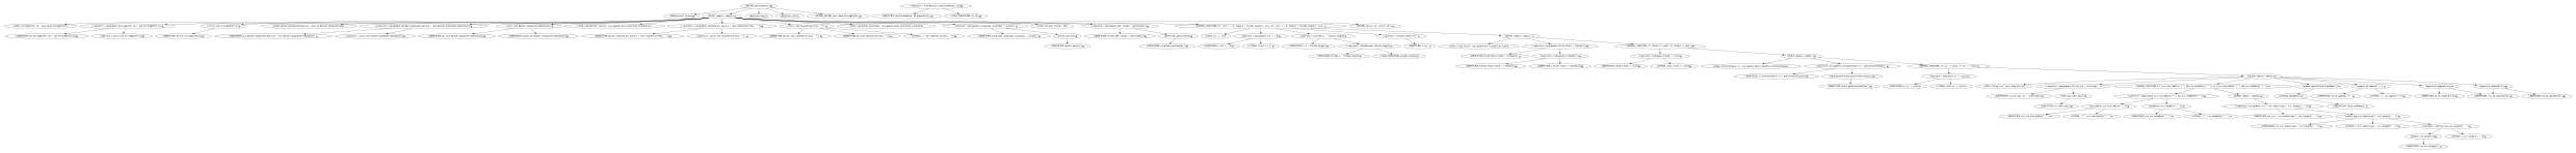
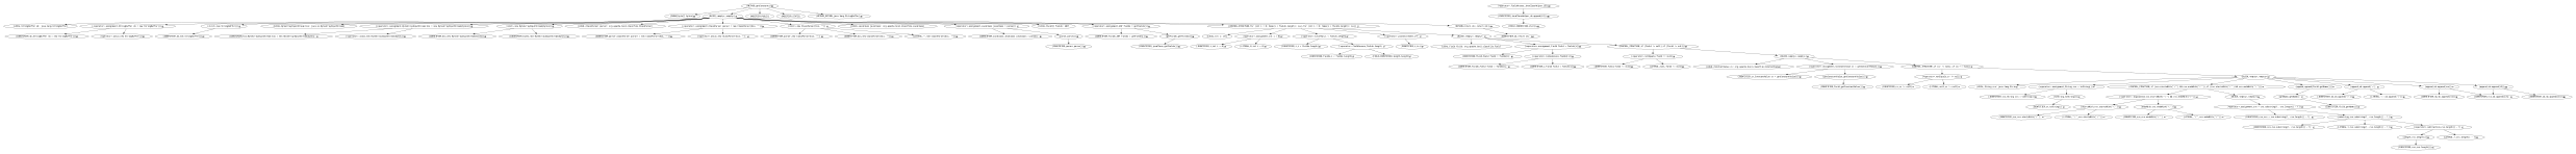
  digraph {
    fontname="Roboto Mono"
    node [fontname="Roboto Mono"]
    edge [fontname="Roboto Mono"]
    n1 [label=<(METHOD,getConstants)<SUB>80</SUB>>]
    n2 [label=<(PARAM,byte[] bytes)<SUB>80</SUB>>]
    n3 [label=<(BLOCK,&lt;empty&gt;,&lt;empty&gt;)<SUB>81</SUB>>]
    n4 [label=<(MODIFIER,PUBLIC)>]
    n5 [label=<(MODIFIER,STATIC)>]
    n6 [label=<(METHOD_RETURN,java.lang.StringBuffer)<SUB>80</SUB>>]
    n7 [label=<(LOCAL,StringBuffer sb: java.lang.StringBuffer)>]
    n8 [label=<(&lt;operator&gt;.assignment,StringBuffer sb = new StringBuffer())<SUB>82</SUB>>]
    n9 [label=<(&lt;init&gt;,new StringBuffer())<SUB>82</SUB>>]
    n10 [label=<(LOCAL,ByteArrayInputStream bis: java.io.ByteArrayInputStream)>]
    n11 [label=<(&lt;operator&gt;.assignment,ByteArrayInputStream bis = new ByteArrayInputStream(bytes))<SUB>83</SUB>>]
    n12 [label=<(&lt;init&gt;,new ByteArrayInputStream(bytes))<SUB>83</SUB>>]
    n13 [label=<(LOCAL,ClassParser parser: org.apache.bcel.classfile.ClassParser)>]
    n14 [label=<(&lt;operator&gt;.assignment,ClassParser parser = new ClassParser(bis, &quot;&quot;))<SUB>84</SUB>>]
    n15 [label=<(&lt;init&gt;,new ClassParser(bis, &quot;&quot;))<SUB>84</SUB>>]
    n16 [label=<(LOCAL,JavaClass javaClass: org.apache.bcel.classfile.JavaClass)>]
    n17 [label=<(&lt;operator&gt;.assignment,JavaClass javaClass = parse())<SUB>85</SUB>>]
    n18 [label=<(LOCAL,Field[] fields: ANY)>]
    n19 [label=<(&lt;operator&gt;.assignment,ANY fields = getFields())<SUB>86</SUB>>]
    n20 [label=<(CONTROL_STRUCTURE,for (int i = 0; Some(i &lt; fields.length); i++),for (int i = 0; Some(i &lt; fields.length); i++))<SUB>87</SUB>>]
    n21 [label=<(RETURN,return sb;,return sb;)<SUB>104</SUB>>]
    n22 [label=<(IDENTIFIER,sb,StringBuffer sb = new StringBuffer())<SUB>82</SUB>>]
    n23 [label=<(&lt;operator&gt;.alloc,new StringBuffer())<SUB>82</SUB>>]
    n24 [label=<(IDENTIFIER,sb,new StringBuffer())<SUB>82</SUB>>]
    n25 [label=<(IDENTIFIER,bis,ByteArrayInputStream bis = new ByteArrayInputStream(bytes))<SUB>83</SUB>>]
    n26 [label=<(&lt;operator&gt;.alloc,new ByteArrayInputStream(bytes))<SUB>83</SUB>>]
    n27 [label=<(IDENTIFIER,bis,new ByteArrayInputStream(bytes))<SUB>83</SUB>>]
    n28 [label=<(IDENTIFIER,bytes,new ByteArrayInputStream(bytes))<SUB>83</SUB>>]
    n29 [label=<(IDENTIFIER,parser,ClassParser parser = new ClassParser(bis, &quot;&quot;))<SUB>84</SUB>>]
    n30 [label=<(&lt;operator&gt;.alloc,new ClassParser(bis, &quot;&quot;))<SUB>84</SUB>>]
    n31 [label=<(IDENTIFIER,parser,new ClassParser(bis, &quot;&quot;))<SUB>84</SUB>>]
    n32 [label=<(IDENTIFIER,bis,new ClassParser(bis, &quot;&quot;))<SUB>84</SUB>>]
    n33 [label=<(LITERAL,&quot;&quot;,new ClassParser(bis, &quot;&quot;))<SUB>84</SUB>>]
    n34 [label=<(IDENTIFIER,javaClass,JavaClass javaClass = parse())<SUB>85</SUB>>]
    n35 [label=<(parse,parse())<SUB>85</SUB>>]
    n36 [label=<(IDENTIFIER,fields,ANY fields = getFields())<SUB>86</SUB>>]
    n37 [label=<(getFields,getFields())<SUB>86</SUB>>]
    n38 [label=<(LOCAL,int i: int)>]
    n39 [label=<(&lt;operator&gt;.assignment,int i = 0)<SUB>87</SUB>>]
    n40 [label=<(&lt;operator&gt;.lessThan,i &lt; fields.length)<SUB>87</SUB>>]
    n41 [label=<(&lt;operator&gt;.postIncrement,i++)<SUB>87</SUB>>]
    n42 [label=<(BLOCK,&lt;empty&gt;,&lt;empty&gt;)<SUB>87</SUB>>]
+   n43 [label=<(IDENTIFIER,sb,return sb;)<SUB>104</SUB>>]
    n44 [label=<(IDENTIFIER,parser,parse())<SUB>85</SUB>>]
    n45 [label=<(IDENTIFIER,javaClass,getFields())<SUB>86</SUB>>]
    n46 [label=<(IDENTIFIER,i,int i = 0)<SUB>87</SUB>>]
    n47 [label=<(LITERAL,0,int i = 0)<SUB>87</SUB>>]
    n48 [label=<(IDENTIFIER,i,i &lt; fields.length)<SUB>87</SUB>>]
    n49 [label=<(&lt;operator&gt;.fieldAccess,fields.length)<SUB>87</SUB>>]
    n50 [label=<(IDENTIFIER,i,i++)<SUB>87</SUB>>]
    n51 [label=<(LOCAL,Field field: org.apache.bcel.classfile.Field)>]
    n52 [label=<(&lt;operator&gt;.assignment,Field field = fields[i])<SUB>88</SUB>>]
    n53 [label=<(CONTROL_STRUCTURE,if (field != null),if (field != null))<SUB>89</SUB>>]
    n54 [label=<(IDENTIFIER,fields,i &lt; fields.length)<SUB>87</SUB>>]
    n55 [label=<(FIELD_IDENTIFIER,length,length)<SUB>87</SUB>>]
    n56 [label=<(IDENTIFIER,field,Field field = fields[i])<SUB>88</SUB>>]
    n57 [label=<(&lt;operator&gt;.indexAccess,fields[i])<SUB>88</SUB>>]
    n58 [label=<(&lt;operator&gt;.notEquals,field != null)<SUB>89</SUB>>]
    n59 [label=<(BLOCK,&lt;empty&gt;,&lt;empty&gt;)<SUB>89</SUB>>]
    n60 [label=<(IDENTIFIER,fields,Field field = fields[i])<SUB>88</SUB>>]
    n61 [label=<(IDENTIFIER,i,Field field = fields[i])<SUB>88</SUB>>]
    n62 [label=<(IDENTIFIER,field,field != null)<SUB>89</SUB>>]
    n63 [label=<(LITERAL,null,field != null)<SUB>89</SUB>>]
    n64 [label=<(LOCAL,ConstantValue cv: org.apache.bcel.classfile.ConstantValue)>]
    n65 [label=<(&lt;operator&gt;.assignment,ConstantValue cv = getConstantValue())<SUB>90</SUB>>]
    n66 [label=<(CONTROL_STRUCTURE,if (cv != null),if (cv != null))<SUB>91</SUB>>]
    n67 [label=<(IDENTIFIER,cv,ConstantValue cv = getConstantValue())<SUB>90</SUB>>]
    n68 [label=<(getConstantValue,getConstantValue())<SUB>90</SUB>>]
    n69 [label=<(&lt;operator&gt;.notEquals,cv != null)<SUB>91</SUB>>]
    n70 [label=<(BLOCK,&lt;empty&gt;,&lt;empty&gt;)<SUB>91</SUB>>]
    n71 [label=<(IDENTIFIER,field,getConstantValue())<SUB>90</SUB>>]
    n72 [label=<(IDENTIFIER,cv,cv != null)<SUB>91</SUB>>]
    n73 [label=<(LITERAL,null,cv != null)<SUB>91</SUB>>]
    n74 [label=<(LOCAL,String cvs: java.lang.String)>]
    n75 [label=<(&lt;operator&gt;.assignment,String cvs = toString())<SUB>92</SUB>>]
    n76 [label=<(CONTROL_STRUCTURE,if (cvs.startsWith(&quot;\&quot;&quot;) &amp;&amp; cvs.endsWith(&quot;\&quot;&quot;)),if (cvs.startsWith(&quot;\&quot;&quot;) &amp;&amp; cvs.endsWith(&quot;\&quot;&quot;)))<SUB>94</SUB>>]
    n77 [label=<(append,append(field.getName()))<SUB>97</SUB>>]
    n78 [label=<(append,sb.append('='))<SUB>98</SUB>>]
    n79 [label=<(append,sb.append(cvs))<SUB>99</SUB>>]
    n80 [label=<(append,sb.append(LS))<SUB>100</SUB>>]
    n81 [label=<(IDENTIFIER,cvs,String cvs = toString())<SUB>92</SUB>>]
    n82 [label=<(toString,toString())<SUB>92</SUB>>]
    n83 [label=<(&lt;operator&gt;.logicalAnd,cvs.startsWith(&quot;\&quot;&quot;) &amp;&amp; cvs.endsWith(&quot;\&quot;&quot;))<SUB>94</SUB>>]
    n84 [label=<(BLOCK,&lt;empty&gt;,&lt;empty&gt;)<SUB>94</SUB>>]
    n85 [label=<(getName,getName())<SUB>97</SUB>>]
    n86 [label=<(IDENTIFIER,sb,sb.append('='))<SUB>98</SUB>>]
    n87 [label=<(LITERAL,'=',sb.append('='))<SUB>98</SUB>>]
    n88 [label=<(IDENTIFIER,sb,sb.append(cvs))<SUB>99</SUB>>]
    n89 [label=<(IDENTIFIER,cvs,sb.append(cvs))<SUB>99</SUB>>]
    n90 [label=<(IDENTIFIER,sb,sb.append(LS))<SUB>100</SUB>>]
    n91 [label=<(IDENTIFIER,cv,toString())<SUB>92</SUB>>]
    n92 [label=<(startsWith,cvs.startsWith(&quot;\&quot;&quot;))<SUB>94</SUB>>]
    n93 [label=<(endsWith,cvs.endsWith(&quot;\&quot;&quot;))<SUB>94</SUB>>]
    n94 [label=<(&lt;operator&gt;.assignment,cvs = cvs.substring(1, cvs.length() - 1))<SUB>95</SUB>>]
    n95 [label=<(IDENTIFIER,cvs,cvs.startsWith(&quot;\&quot;&quot;))<SUB>94</SUB>>]
    n96 [label=<(LITERAL,&quot;\&quot;&quot;,cvs.startsWith(&quot;\&quot;&quot;))<SUB>94</SUB>>]
    n97 [label=<(IDENTIFIER,cvs,cvs.endsWith(&quot;\&quot;&quot;))<SUB>94</SUB>>]
    n98 [label=<(LITERAL,&quot;\&quot;&quot;,cvs.endsWith(&quot;\&quot;&quot;))<SUB>94</SUB>>]
    n99 [label=<(IDENTIFIER,cvs,cvs = cvs.substring(1, cvs.length() - 1))<SUB>95</SUB>>]
    n100 [label=<(substring,cvs.substring(1, cvs.length() - 1))<SUB>95</SUB>>]
    n101 [label=<(IDENTIFIER,cvs,cvs.substring(1, cvs.length() - 1))<SUB>95</SUB>>]
    n102 [label=<(LITERAL,1,cvs.substring(1, cvs.length() - 1))<SUB>95</SUB>>]
    n103 [label=<(&lt;operator&gt;.subtraction,cvs.length() - 1)<SUB>95</SUB>>]
    n104 [label=<(length,cvs.length())<SUB>95</SUB>>]
    n105 [label=<(LITERAL,1,cvs.length() - 1)<SUB>95</SUB>>]
    n106 [label=<(IDENTIFIER,cvs,cvs.length())<SUB>95</SUB>>]
    n107 [label=<(IDENTIFIER,field,getName())<SUB>97</SUB>>]
    n108 [label=<(&lt;operator&gt;.fieldAccess,JavaClassHelper.LS)<SUB>100</SUB>>]
    n109 [label=<(IDENTIFIER,JavaClassHelper,sb.append(LS))<SUB>100</SUB>>]
    n110 [label=<(FIELD_IDENTIFIER,LS,LS)<SUB>100</SUB>>]
    n1 -> n2
    n1 -> n3
    n1 -> n4
    n1 -> n5
    n1 -> n6
    n3 -> n7
    n3 -> n8
    n3 -> n9
    n3 -> n10
    n3 -> n11
    n3 -> n12
    n3 -> n13
    n3 -> n14
    n3 -> n15
    n3 -> n16
    n3 -> n17
    n3 -> n18
    n3 -> n19
    n3 -> n20
    n3 -> n21
    n8 -> n22
    n8 -> n23
    n9 -> n24
    n11 -> n25
    n11 -> n26
    n12 -> n27
    n12 -> n28
    n14 -> n29
    n14 -> n30
    n15 -> n31
    n15 -> n32
    n15 -> n33
    n17 -> n34
    n17 -> n35
    n19 -> n36
    n19 -> n37
    n20 -> n38
    n20 -> n39
    n20 -> n40
    n20 -> n41
    n20 -> n42
+   n21 -> n43
    n35 -> n44
    n37 -> n45
    n39 -> n46
    n39 -> n47
    n40 -> n48
    n40 -> n49
    n41 -> n50
    n42 -> n51
    n42 -> n52
    n42 -> n53
    n49 -> n54
    n49 -> n55
    n52 -> n56
    n52 -> n57
    n53 -> n58
    n53 -> n59
    n57 -> n60
    n57 -> n61
    n58 -> n62
    n58 -> n63
    n59 -> n64
    n59 -> n65
    n59 -> n66
    n65 -> n67
    n65 -> n68
    n66 -> n69
    n66 -> n70
    n68 -> n71
    n69 -> n72
    n69 -> n73
    n70 -> n74
    n70 -> n75
    n70 -> n76
    n70 -> n77
    n70 -> n78
    n70 -> n79
    n70 -> n80
    n75 -> n81
    n75 -> n82
    n76 -> n83
    n76 -> n84
    n77 -> n85
    n78 -> n86
    n78 -> n87
    n79 -> n88
    n79 -> n89
    n80 -> n89
    n80 -> n90
    n82 -> n91
    n83 -> n92
    n83 -> n93
    n84 -> n94
    n85 -> n107
    n92 -> n95
    n92 -> n96
    n93 -> n97
    n93 -> n98
    n94 -> n99
    n94 -> n100
    n100 -> n101
    n100 -> n102
    n100 -> n103
    n103 -> n104
    n103 -> n105
    n104 -> n106
    n108 -> n109
-   n108 -> n110
+   n109 -> n110
  }
